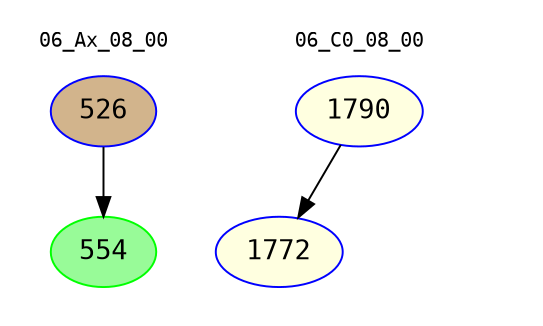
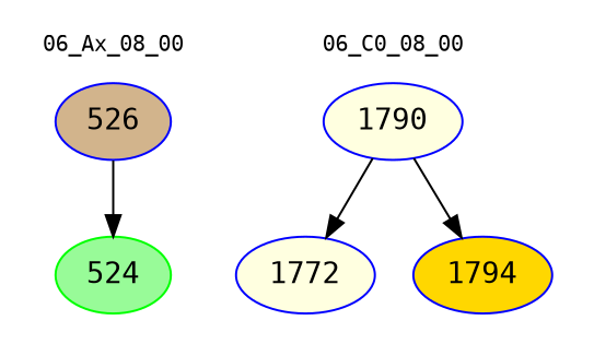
  digraph {
    fontname="DejaVu Sans Mono"
    node [color=blue fillcolor=lightyellow fontname="DejaVu Sans Mono" style=filled]
    edge [color=black fontname="DejaVu Sans Mono"]
    n1 [fillcolor=tan label=526]
-   n2 [color=green fillcolor=palegreen label=554]
+   n2 [color=green fillcolor=palegreen label=524]
    n3 [label=1790]
    n4 [label=1772]
+   n5 [fillcolor=gold label=1794]
    subgraph cluster_1 {
      color=white
      fontsize=10
      label="06_Ax_08_00"
      n1
      n2
    }
    subgraph cluster_2 {
      color=white
      fontsize=10
      label="06_C0_08_00"
      n3
      n4
+     n5
    }
    n1 -> n2
    n3 -> n4
+   n3 -> n5
  }
